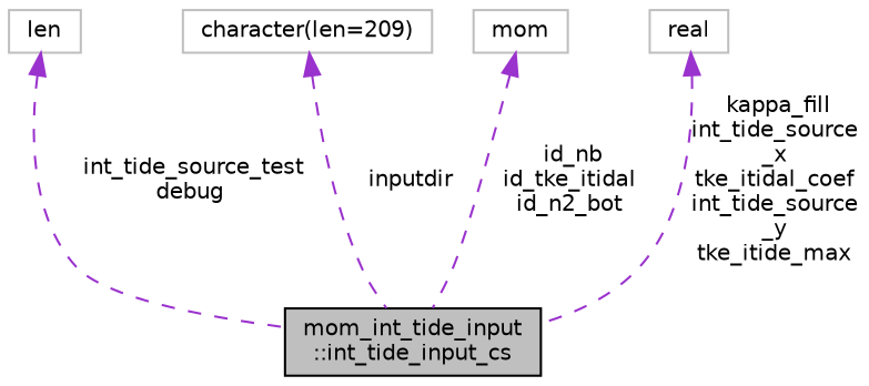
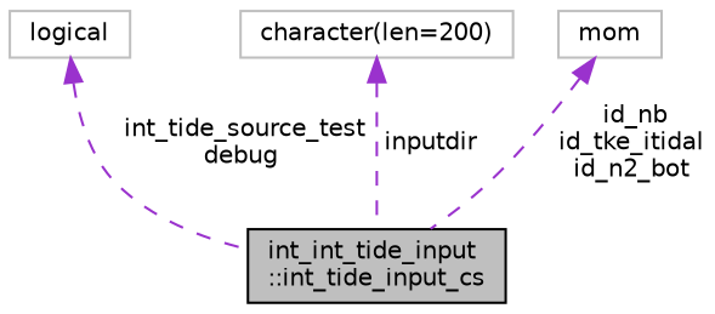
  digraph {
    node [color=grey75 fillcolor=white fontname=Helvetica fontsize=10 shape=record style=filled]
    edge [color=darkorchid3 dir=back fontname=Helvetica fontsize=10 labelfontname=Helvetica labelfontsize=10 style=dashed]
-   n1 [color=black fillcolor=grey75 fontcolor=black height=0.2 label="mom_int_tide_input\l::int_tide_input_cs" width=0.4]
-   n2 [height=0.2 label=len width=0.4]
-   n3 [height=0.2 label="character(len=209)" width=0.4]
+   n1 [color=black fillcolor=grey75 fontcolor=black height=0.2 label="int_int_tide_input\l::int_tide_input_cs" width=0.4]
+   n2 [height=0.2 label=logical width=0.4]
+   n3 [height=0.2 label="character(len=200)" width=0.4]
    n4 [height=0.2 label=mom width=0.4]
-   n5 [height=0.2 label=real width=0.4]
    n2 -> n1 [label=" int_tide_source_test\ndebug"]
    n3 -> n1 [label=" inputdir"]
    n4 -> n1 [label=" id_nb\nid_tke_itidal\nid_n2_bot"]
-   n5 -> n1 [label=" kappa_fill\nint_tide_source\l_x\ntke_itidal_coef\nint_tide_source\l_y\ntke_itide_max"]
  }
